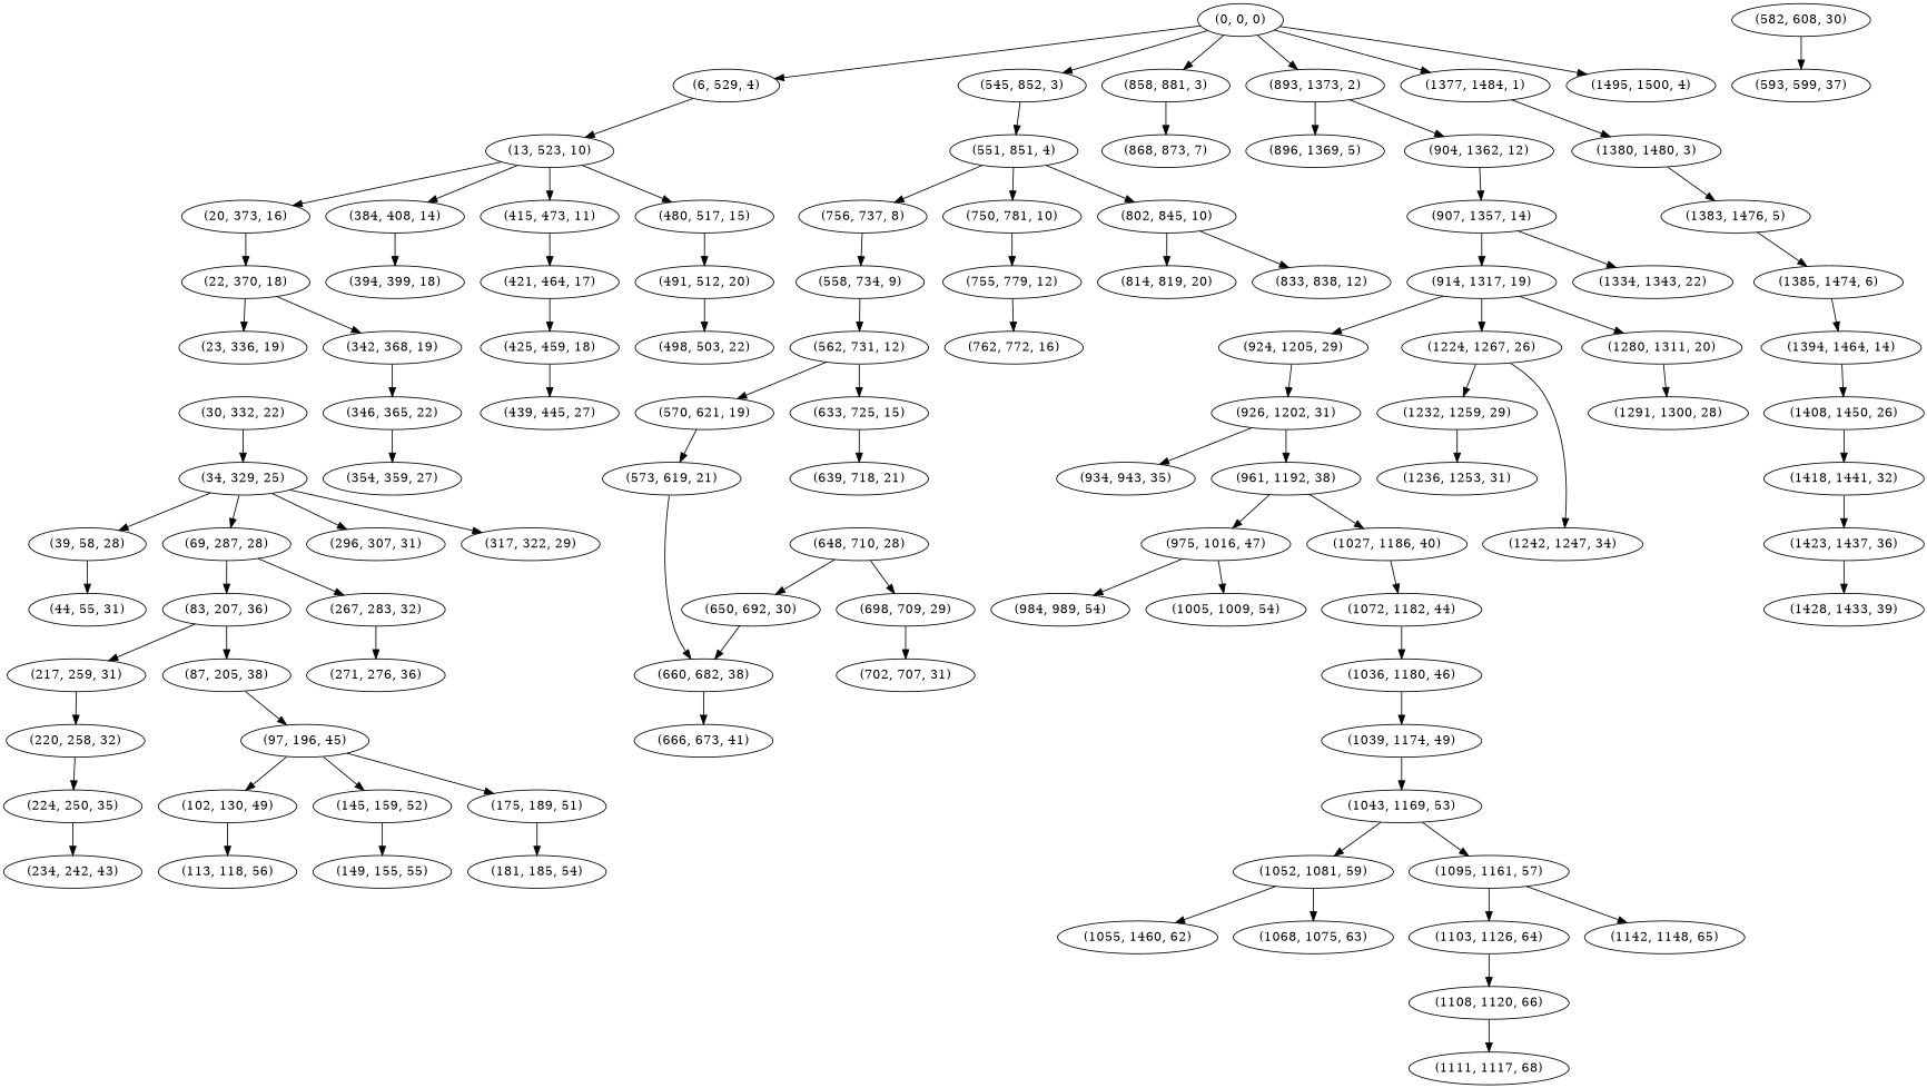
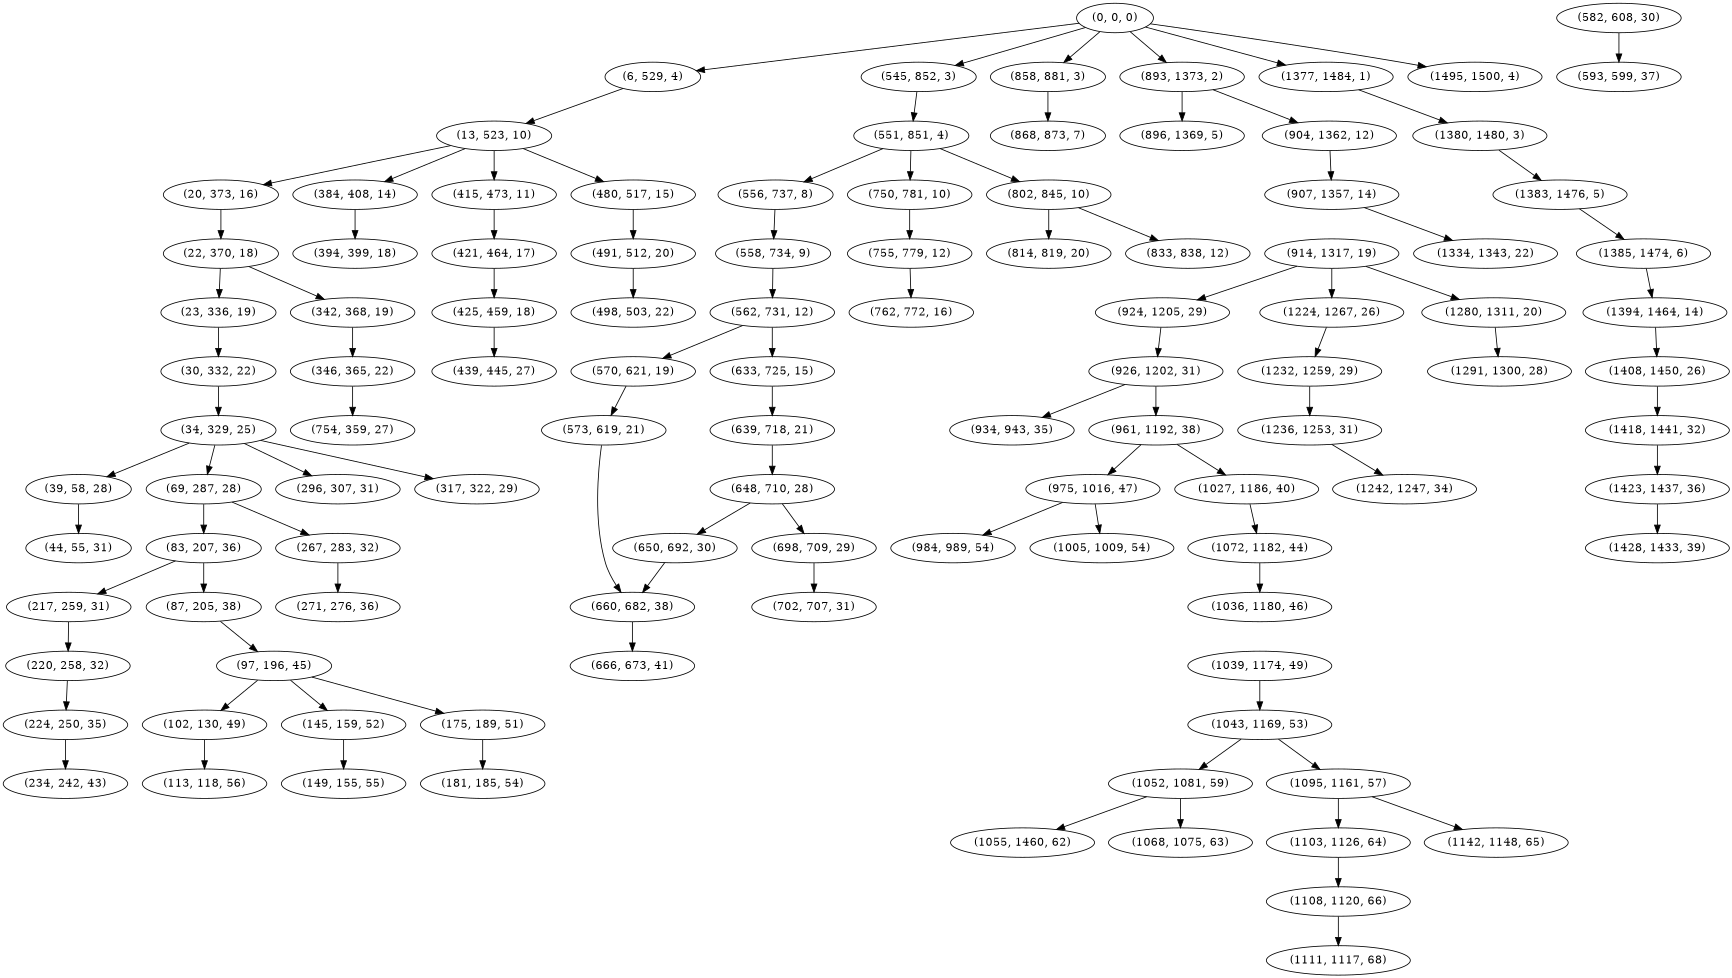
  digraph {
    "(0, 0, 0)"
    "(6, 529, 4)"
    "(545, 852, 3)"
    "(858, 881, 3)"
    "(893, 1373, 2)"
    "(1377, 1484, 1)"
    "(1495, 1500, 4)"
    "(13, 523, 10)"
    "(551, 851, 4)"
    "(868, 873, 7)"
    "(896, 1369, 5)"
    "(904, 1362, 12)"
    "(1380, 1480, 3)"
    "(20, 373, 16)"
    "(384, 408, 14)"
    "(415, 473, 11)"
    "(480, 517, 15)"
    "(22, 370, 18)"
    "(394, 399, 18)"
    "(421, 464, 17)"
    "(491, 512, 20)"
    "(23, 336, 19)"
    "(342, 368, 19)"
    "(30, 332, 22)"
    "(346, 365, 22)"
    "(34, 329, 25)"
    "(39, 58, 28)"
    "(69, 287, 28)"
    "(296, 307, 31)"
    "(317, 322, 29)"
    "(44, 55, 31)"
    "(83, 207, 36)"
    "(267, 283, 32)"
    "(217, 259, 31)"
    "(87, 205, 38)"
    "(220, 258, 32)"
    "(271, 276, 36)"
    "(97, 196, 45)"
    "(102, 130, 49)"
    "(145, 159, 52)"
    "(175, 189, 51)"
    "(113, 118, 56)"
    "(149, 155, 55)"
    "(181, 185, 54)"
    "(224, 250, 35)"
    "(234, 242, 43)"
-   "(354, 359, 27)"
+   "(354, 359, 27)" [label="(754, 359, 27)"]
    "(425, 459, 18)"
    "(439, 445, 27)"
    "(498, 503, 22)"
-   "(556, 737, 8)" [label="(756, 737, 8)"]
+   "(556, 737, 8)"
    "(750, 781, 10)"
    "(802, 845, 10)"
    "(558, 734, 9)"
    "(755, 779, 12)"
    "(814, 819, 20)"
    "(833, 838, 12)"
    "(562, 731, 12)"
    "(570, 621, 19)"
    "(633, 725, 15)"
    "(573, 619, 21)"
    "(639, 718, 21)"
    "(660, 682, 38)"
    "(582, 608, 30)"
    "(593, 599, 37)"
    "(648, 710, 28)"
    "(650, 692, 30)"
    "(698, 709, 29)"
    "(702, 707, 31)"
    "(666, 673, 41)"
    "(762, 772, 16)"
    "(907, 1357, 14)"
    "(914, 1317, 19)"
    "(1334, 1343, 22)"
    "(924, 1205, 29)"
    "(1224, 1267, 26)"
    "(1280, 1311, 20)"
    "(926, 1202, 31)"
    "(1232, 1259, 29)"
    "(1291, 1300, 28)"
    "(934, 943, 35)"
    "(961, 1192, 38)"
    "(975, 1016, 47)"
    "(1027, 1186, 40)"
    "(984, 989, 54)"
    "(1005, 1009, 54)"
    n87 [label="(1072, 1182, 44)"]
    "(1036, 1180, 46)"
    "(1039, 1174, 49)"
    "(1043, 1169, 53)"
    "(1052, 1081, 59)"
    "(1095, 1161, 57)"
    n93 [label="(1055, 1460, 62)"]
    "(1068, 1075, 63)"
    "(1103, 1126, 64)"
    "(1142, 1148, 65)"
    "(1108, 1120, 66)"
    "(1111, 1117, 68)"
    "(1236, 1253, 31)"
    "(1242, 1247, 34)"
    "(1383, 1476, 5)"
    "(1385, 1474, 6)"
    "(1394, 1464, 14)"
    "(1408, 1450, 26)"
    "(1418, 1441, 32)"
    "(1423, 1437, 36)"
    "(1428, 1433, 39)"
    "(0, 0, 0)" -> "(6, 529, 4)"
    "(0, 0, 0)" -> "(545, 852, 3)"
    "(0, 0, 0)" -> "(858, 881, 3)"
    "(0, 0, 0)" -> "(893, 1373, 2)"
    "(0, 0, 0)" -> "(1377, 1484, 1)"
    "(0, 0, 0)" -> "(1495, 1500, 4)"
    "(6, 529, 4)" -> "(13, 523, 10)"
    "(545, 852, 3)" -> "(551, 851, 4)"
    "(858, 881, 3)" -> "(868, 873, 7)"
    "(893, 1373, 2)" -> "(896, 1369, 5)"
    "(893, 1373, 2)" -> "(904, 1362, 12)"
    "(1377, 1484, 1)" -> "(1380, 1480, 3)"
    "(13, 523, 10)" -> "(20, 373, 16)"
    "(13, 523, 10)" -> "(384, 408, 14)"
    "(13, 523, 10)" -> "(415, 473, 11)"
    "(13, 523, 10)" -> "(480, 517, 15)"
    "(551, 851, 4)" -> "(556, 737, 8)"
    "(551, 851, 4)" -> "(750, 781, 10)"
    "(551, 851, 4)" -> "(802, 845, 10)"
    "(904, 1362, 12)" -> "(907, 1357, 14)"
    "(1380, 1480, 3)" -> "(1383, 1476, 5)"
    "(20, 373, 16)" -> "(22, 370, 18)"
    "(384, 408, 14)" -> "(394, 399, 18)"
    "(415, 473, 11)" -> "(421, 464, 17)"
    "(480, 517, 15)" -> "(491, 512, 20)"
    "(22, 370, 18)" -> "(23, 336, 19)"
    "(22, 370, 18)" -> "(342, 368, 19)"
    "(421, 464, 17)" -> "(425, 459, 18)"
    "(491, 512, 20)" -> "(498, 503, 22)"
+   "(23, 336, 19)" -> "(30, 332, 22)"
    "(342, 368, 19)" -> "(346, 365, 22)"
    "(30, 332, 22)" -> "(34, 329, 25)"
    "(346, 365, 22)" -> "(354, 359, 27)"
    "(34, 329, 25)" -> "(39, 58, 28)"
    "(34, 329, 25)" -> "(69, 287, 28)"
    "(34, 329, 25)" -> "(296, 307, 31)"
    "(34, 329, 25)" -> "(317, 322, 29)"
    "(39, 58, 28)" -> "(44, 55, 31)"
    "(69, 287, 28)" -> "(83, 207, 36)"
    "(69, 287, 28)" -> "(267, 283, 32)"
    "(83, 207, 36)" -> "(217, 259, 31)"
    "(83, 207, 36)" -> "(87, 205, 38)"
    "(267, 283, 32)" -> "(271, 276, 36)"
    "(217, 259, 31)" -> "(220, 258, 32)"
    "(87, 205, 38)" -> "(97, 196, 45)"
    "(220, 258, 32)" -> "(224, 250, 35)"
    "(97, 196, 45)" -> "(102, 130, 49)"
    "(97, 196, 45)" -> "(145, 159, 52)"
    "(97, 196, 45)" -> "(175, 189, 51)"
    "(102, 130, 49)" -> "(113, 118, 56)"
    "(145, 159, 52)" -> "(149, 155, 55)"
    "(175, 189, 51)" -> "(181, 185, 54)"
    "(224, 250, 35)" -> "(234, 242, 43)"
    "(425, 459, 18)" -> "(439, 445, 27)"
    "(556, 737, 8)" -> "(558, 734, 9)"
    "(750, 781, 10)" -> "(755, 779, 12)"
    "(802, 845, 10)" -> "(814, 819, 20)"
    "(802, 845, 10)" -> "(833, 838, 12)"
    "(558, 734, 9)" -> "(562, 731, 12)"
    "(755, 779, 12)" -> "(762, 772, 16)"
    "(562, 731, 12)" -> "(570, 621, 19)"
    "(562, 731, 12)" -> "(633, 725, 15)"
    "(570, 621, 19)" -> "(573, 619, 21)"
    "(633, 725, 15)" -> "(639, 718, 21)"
    "(573, 619, 21)" -> "(660, 682, 38)"
+   "(639, 718, 21)" -> "(648, 710, 28)"
    "(660, 682, 38)" -> "(666, 673, 41)"
    "(582, 608, 30)" -> "(593, 599, 37)"
    "(648, 710, 28)" -> "(650, 692, 30)"
    "(648, 710, 28)" -> "(698, 709, 29)"
    "(650, 692, 30)" -> "(660, 682, 38)"
    "(698, 709, 29)" -> "(702, 707, 31)"
-   "(907, 1357, 14)" -> "(914, 1317, 19)"
    "(907, 1357, 14)" -> "(1334, 1343, 22)"
    "(914, 1317, 19)" -> "(924, 1205, 29)"
    "(914, 1317, 19)" -> "(1224, 1267, 26)"
    "(914, 1317, 19)" -> "(1280, 1311, 20)"
    "(924, 1205, 29)" -> "(926, 1202, 31)"
    "(1224, 1267, 26)" -> "(1232, 1259, 29)"
    "(1280, 1311, 20)" -> "(1291, 1300, 28)"
    "(926, 1202, 31)" -> "(934, 943, 35)"
    "(926, 1202, 31)" -> "(961, 1192, 38)"
    "(1232, 1259, 29)" -> "(1236, 1253, 31)"
    "(961, 1192, 38)" -> "(975, 1016, 47)"
    "(961, 1192, 38)" -> "(1027, 1186, 40)"
    "(975, 1016, 47)" -> "(984, 989, 54)"
    "(975, 1016, 47)" -> "(1005, 1009, 54)"
    "(1027, 1186, 40)" -> n87
    n87 -> "(1036, 1180, 46)"
-   "(1036, 1180, 46)" -> "(1039, 1174, 49)"
    "(1039, 1174, 49)" -> "(1043, 1169, 53)"
    "(1043, 1169, 53)" -> "(1052, 1081, 59)"
    "(1043, 1169, 53)" -> "(1095, 1161, 57)"
    "(1052, 1081, 59)" -> n93
    "(1052, 1081, 59)" -> "(1068, 1075, 63)"
    "(1095, 1161, 57)" -> "(1103, 1126, 64)"
    "(1095, 1161, 57)" -> "(1142, 1148, 65)"
    "(1103, 1126, 64)" -> "(1108, 1120, 66)"
    "(1108, 1120, 66)" -> "(1111, 1117, 68)"
-   "(1224, 1267, 26)" -> "(1242, 1247, 34)"
+   "(1236, 1253, 31)" -> "(1242, 1247, 34)"
    "(1383, 1476, 5)" -> "(1385, 1474, 6)"
    "(1385, 1474, 6)" -> "(1394, 1464, 14)"
    "(1394, 1464, 14)" -> "(1408, 1450, 26)"
    "(1408, 1450, 26)" -> "(1418, 1441, 32)"
    "(1418, 1441, 32)" -> "(1423, 1437, 36)"
    "(1423, 1437, 36)" -> "(1428, 1433, 39)"
  }
